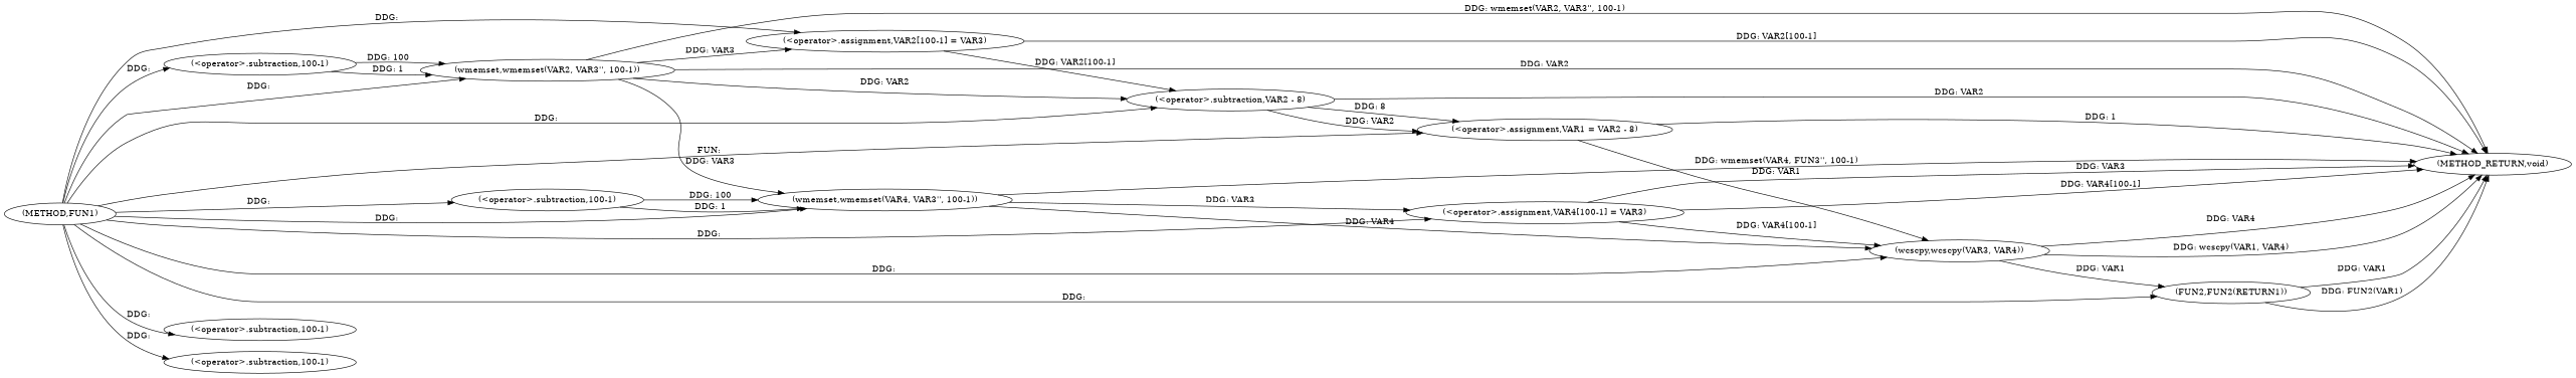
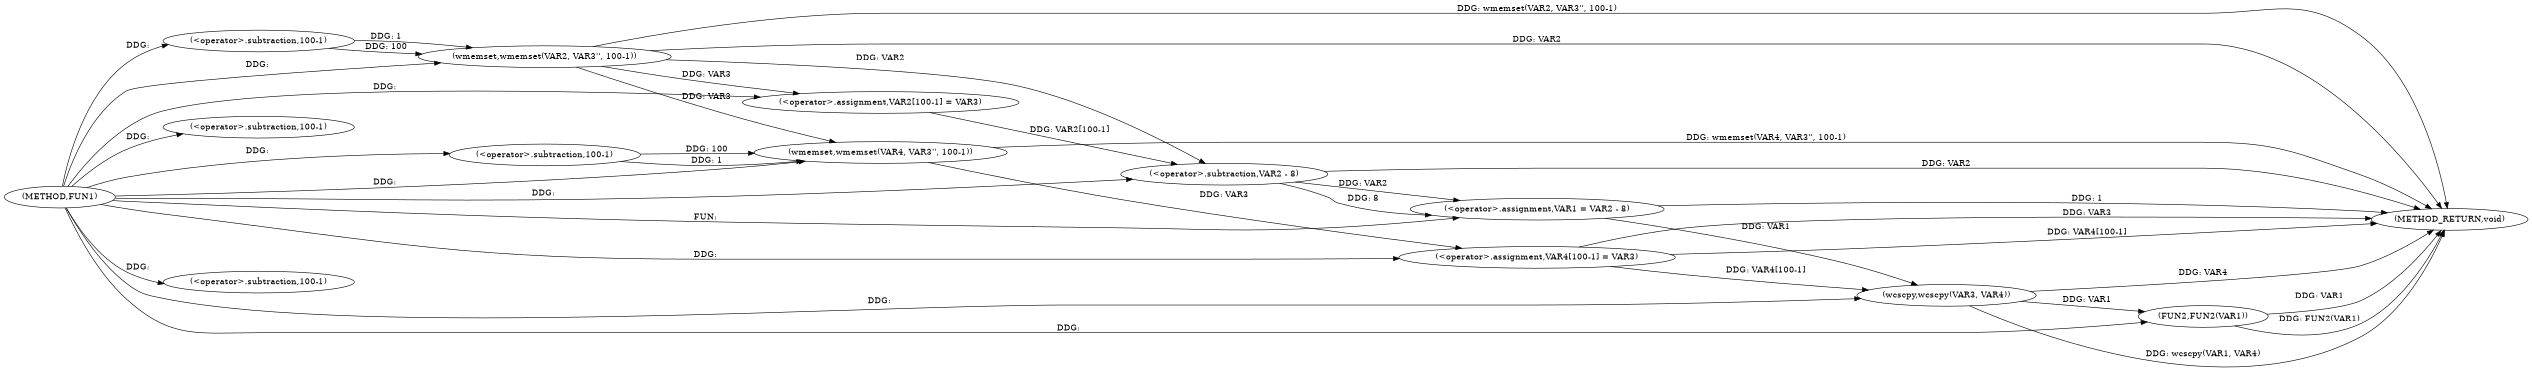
  digraph {
    rankdir=LR
    n1 [label="(METHOD,FUN1)"]
    n2 [label="(wmemset,wmemset(VAR2, VAR3'', 100-1))"]
    n3 [label="(<operator>.subtraction,100-1)"]
    n4 [label="(<operator>.assignment,VAR2[100-1] = VAR3)"]
    n5 [label="(<operator>.subtraction,100-1)"]
    n6 [label="(<operator>.assignment,VAR1 = VAR2 - 8)"]
    n7 [label="(<operator>.subtraction,VAR2 - 8)"]
    n8 [label="(wmemset,wmemset(VAR4, VAR3'', 100-1))"]
    n9 [label="(<operator>.subtraction,100-1)"]
    n10 [label="(<operator>.assignment,VAR4[100-1] = VAR3)"]
    n11 [label="(<operator>.subtraction,100-1)"]
    n12 [label="(wcscpy,wcscpy(VAR3, VAR4))"]
-   n13 [label="(FUN2,FUN2(RETURN1))"]
+   n13 [label="(FUN2,FUN2(VAR1))"]
    n14 [label="(METHOD_RETURN,void)"]
    n1 -> n2 [label="DDG: "]
    n1 -> n3 [label="DDG: "]
    n1 -> n4 [label="DDG: "]
    n1 -> n5 [label="DDG: "]
    n1 -> n6 [label="FUN: "]
    n1 -> n7 [label="DDG: "]
    n1 -> n8 [label="DDG: "]
    n1 -> n9 [label="DDG: "]
    n1 -> n10 [label="DDG: "]
    n1 -> n11 [label="DDG: "]
    n1 -> n12 [label="DDG: "]
    n1 -> n13 [label="DDG: "]
    n2 -> n4 [label="DDG: VAR3"]
    n2 -> n7 [label="DDG: VAR2"]
    n2 -> n8 [label="DDG: VAR3"]
    n2 -> n14 [label="DDG: wmemset(VAR2, VAR3'', 100-1)"]
    n2 -> n14 [label="DDG: VAR2"]
    n3 -> n2 [label="DDG: 100"]
    n3 -> n2 [label="DDG: 1"]
    n4 -> n7 [label="DDG: VAR2[100-1]"]
-   n4 -> n14 [label="DDG: VAR2[100-1]"]
    n6 -> n12 [label="DDG: VAR1"]
    n6 -> n14 [label="DDG: 1"]
    n7 -> n6 [label="DDG: VAR2"]
    n7 -> n6 [label="DDG: 8"]
    n7 -> n14 [label="DDG: VAR2"]
    n8 -> n10 [label="DDG: VAR3"]
-   n8 -> n12 [label="DDG: VAR4"]
-   n8 -> n14 [label="DDG: wmemset(VAR4, FUN3'', 100-1)"]
+   n8 -> n14 [label="DDG: wmemset(VAR4, VAR3'', 100-1)"]
    n9 -> n8 [label="DDG: 100"]
    n9 -> n8 [label="DDG: 1"]
    n10 -> n12 [label="DDG: VAR4[100-1]"]
    n10 -> n14 [label="DDG: VAR3"]
    n10 -> n14 [label="DDG: VAR4[100-1]"]
    n12 -> n13 [label="DDG: VAR1"]
    n12 -> n14 [label="DDG: wcscpy(VAR1, VAR4)"]
    n12 -> n14 [label="DDG: VAR4"]
    n13 -> n14 [label="DDG: FUN2(VAR1)"]
    n13 -> n14 [label="DDG: VAR1"]
  }
